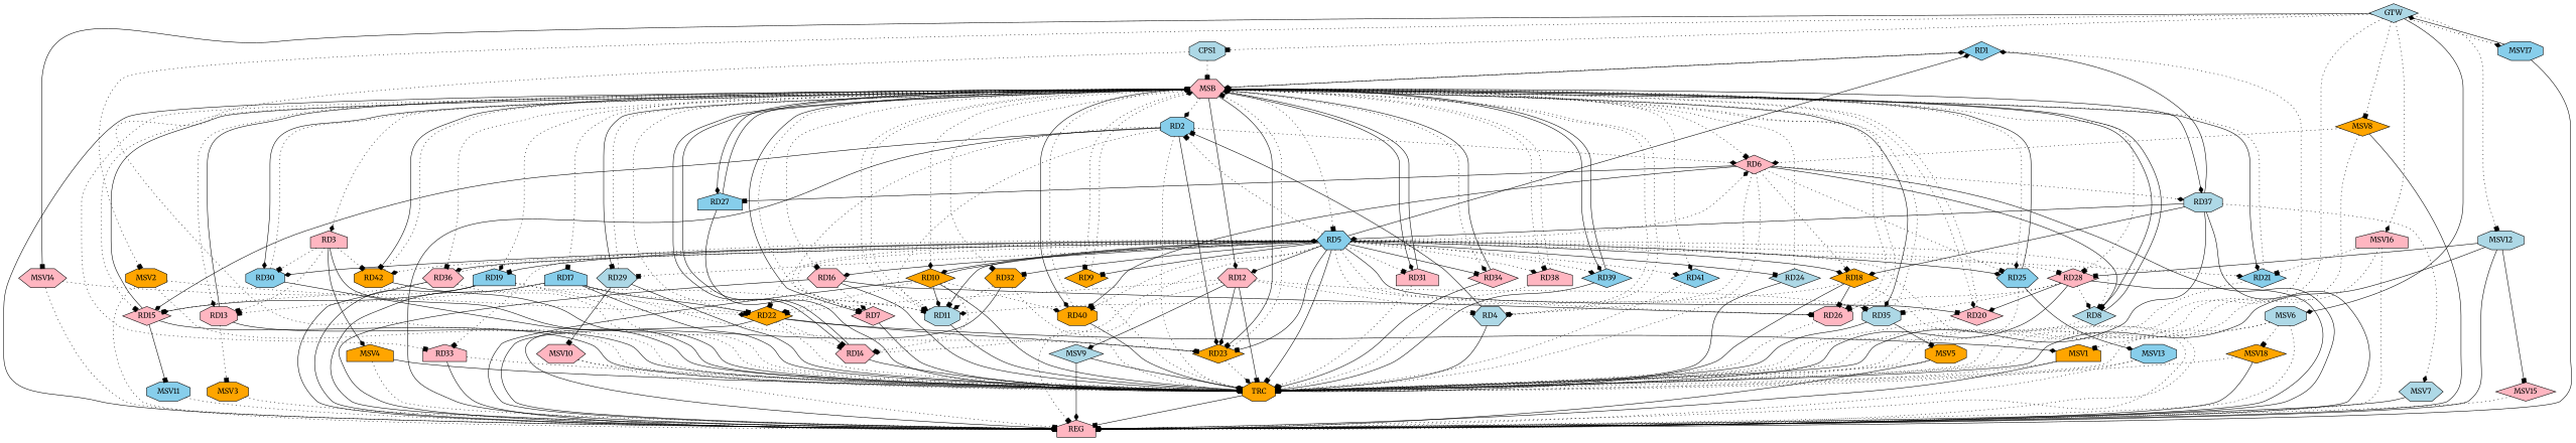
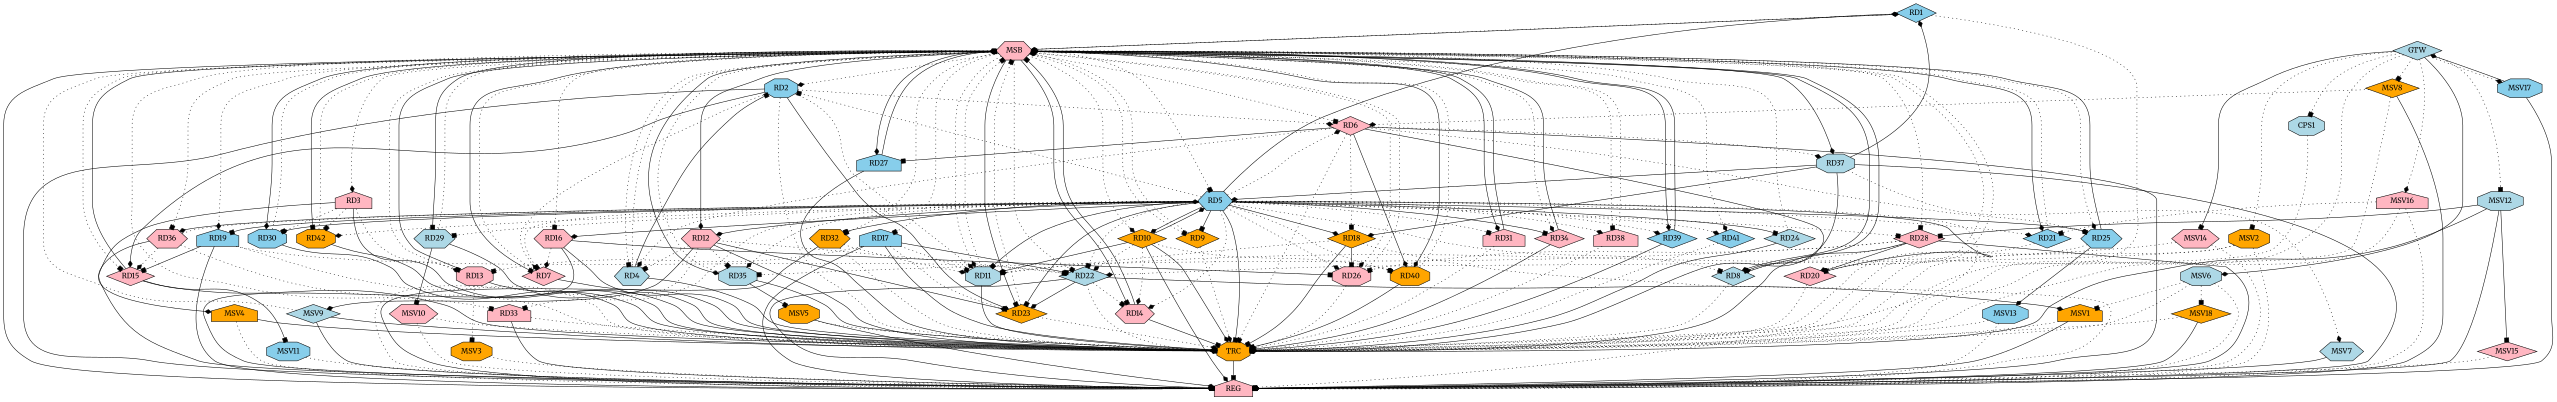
  strict digraph {
    fontname=Merriweather
    node [fillcolor=lightpink fontname=Merriweather shape=diamond style=filled]
    edge [arrowhead=box fontname=Merriweather style=dotted]
    n1 [fillcolor=skyblue label=RD1]
    n2 [label=MSB shape=hexagon]
    n3 [fillcolor=orange label=TRC shape=octagon]
    n4 [fillcolor=skyblue label=RD2 shape=octagon]
    n5 [fillcolor=lightblue label=RD4 shape=hexagon]
    n6 [label=RD6]
    n7 [label=RD7]
    n8 [fillcolor=lightblue label=RD11 shape=octagon]
    n9 [label=RD15]
    n10 [fillcolor=orange label=RD23]
    n11 [label=REG shape=house]
    n12 [label=RD3 shape=house]
    n13 [label=RD13 shape=octagon]
    n14 [fillcolor=skyblue label=RD30 shape=octagon]
    n15 [fillcolor=orange label=RD42 shape=octagon]
    n16 [fillcolor=skyblue label=RD5 shape=hexagon]
    n17 [fillcolor=lightblue label=RD8]
    n18 [fillcolor=orange label=RD9]
    n19 [fillcolor=orange label=RD10]
    n20 [label=RD12 shape=hexagon]
    n21 [label=RD14 shape=hexagon]
    n22 [label=RD16 shape=hexagon]
    n23 [fillcolor=skyblue label=RD19 shape=house]
    n24 [label=RD20]
    n25 [fillcolor=skyblue label=RD21]
-   n26 [fillcolor=orange label=RD22]
+   n26 [fillcolor=lightblue label=RD22]
    n27 [fillcolor=skyblue label=RD25 shape=hexagon]
    n28 [label=RD26 shape=octagon]
    n29 [label=RD28]
    n30 [fillcolor=lightblue label=RD29 shape=hexagon]
    n31 [label=RD31 shape=house]
    n32 [fillcolor=orange label=RD32 shape=hexagon]
    n33 [label=RD33 shape=house]
    n34 [label=RD34]
    n35 [fillcolor=lightblue label=RD35 shape=octagon]
    n36 [label=RD36 shape=hexagon]
    n37 [label=RD38 shape=house]
    n38 [fillcolor=skyblue label=RD39]
    n39 [fillcolor=orange label=RD40 shape=octagon]
    n40 [fillcolor=skyblue label=RD41]
    n41 [fillcolor=skyblue label=RD27 shape=house]
    n42 [fillcolor=lightblue label=RD37 shape=octagon]
    n43 [fillcolor=skyblue label=RD17 shape=house]
    n44 [fillcolor=orange label=RD18]
    n45 [fillcolor=skyblue label=MSV11 shape=octagon]
    n46 [fillcolor=orange label=MSV4 shape=house]
    n47 [fillcolor=orange label=MSV3 shape=octagon]
    n48 [fillcolor=lightblue label=RD24]
    n49 [fillcolor=lightblue label=MSV9]
    n50 [fillcolor=orange label=MSV1 shape=house]
    n51 [fillcolor=skyblue label=MSV13 shape=octagon]
    n52 [label=MSV10 shape=hexagon]
    n53 [fillcolor=orange label=MSV5 shape=octagon]
    n54 [fillcolor=lightblue label=MSV7 shape=hexagon]
    n55 [fillcolor=lightblue label=CPS1 shape=octagon]
    n56 [fillcolor=lightblue label=GTW]
    n57 [fillcolor=orange label=MSV2 shape=octagon]
    n58 [fillcolor=lightblue label=MSV6 shape=octagon]
    n59 [fillcolor=orange label=MSV8]
    n60 [fillcolor=lightblue label=MSV12 shape=octagon]
    n61 [label=MSV14 shape=hexagon]
    n62 [label=MSV16 shape=house]
    n63 [fillcolor=skyblue label=MSV17 shape=octagon]
    n64 [fillcolor=orange label=MSV18]
    n65 [label=MSV15]
    n1 -> n2 [arrowhead=diamond]
    n1 -> n3 [arrowhead=diamond]
    n2 -> n1 [arrowhead=diamond style=solid]
    n2 -> n4 [arrowhead=diamond]
    n2 -> n5
    n2 -> n6
    n2 -> n7 [style=solid]
    n2 -> n8 [arrowhead=diamond]
    n2 -> n9
    n2 -> n10 [style=solid]
    n2 -> n11 [style=solid]
    n2 -> n12 [arrowhead=diamond]
    n2 -> n13 [arrowhead=diamond]
    n2 -> n14 [arrowhead=diamond style=solid]
    n2 -> n15 [style=solid]
    n2 -> n16
    n2 -> n17 [arrowhead=diamond style=solid]
    n2 -> n18
    n2 -> n19 [arrowhead=diamond]
    n2 -> n20 [arrowhead=diamond style=solid]
    n2 -> n21 [style=solid]
    n2 -> n22
    n2 -> n23 [arrowhead=diamond]
    n2 -> n24 [arrowhead=diamond]
    n2 -> n25 [arrowhead=diamond style=solid]
    n2 -> n26
    n2 -> n27 [arrowhead=diamond]
    n2 -> n28 [arrowhead=diamond]
    n2 -> n29
    n2 -> n30 [style=solid]
    n2 -> n31 [arrowhead=diamond style=solid]
    n2 -> n32
    n2 -> n33
    n2 -> n34 [arrowhead=diamond]
    n2 -> n35 [arrowhead=diamond style=solid]
    n2 -> n36
    n2 -> n37
    n2 -> n38 [arrowhead=diamond style=solid]
    n2 -> n39 [arrowhead=diamond style=solid]
    n2 -> n40 [arrowhead=diamond]
    n2 -> n41 [arrowhead=diamond style=solid]
    n2 -> n42 [arrowhead=diamond style=solid]
    n2 -> n43
    n3 -> n11 [style=solid]
    n4 -> n3 [arrowhead=diamond]
    n4 -> n6 [arrowhead=diamond]
    n4 -> n7 [arrowhead=diamond]
    n4 -> n8 [arrowhead=diamond]
    n4 -> n9 [arrowhead=diamond style=solid]
    n4 -> n10 [arrowhead=diamond style=solid]
    n4 -> n11 [style=solid]
    n5 -> n2 [arrowhead=diamond]
    n5 -> n3 [style=solid]
    n5 -> n4 [style=solid]
    n6 -> n3
    n6 -> n5 [arrowhead=diamond]
    n6 -> n11 [style=solid]
    n6 -> n17 [style=solid]
    n6 -> n27
    n6 -> n39 [arrowhead=diamond style=solid]
    n6 -> n41 [style=solid]
    n6 -> n42 [arrowhead=diamond]
    n6 -> n44
    n7 -> n2
    n7 -> n3 [style=solid]
    n8 -> n2
    n8 -> n3 [style=solid]
    n9 -> n2 [style=solid]
    n9 -> n3 [arrowhead=diamond style=solid]
    n9 -> n45 [style=solid]
    n10 -> n2
    n10 -> n3 [arrowhead=diamond]
    n12 -> n3 [arrowhead=diamond style=solid]
    n12 -> n13
    n12 -> n14
    n12 -> n15
    n12 -> n46 [arrowhead=diamond style=solid]
    n13 -> n2 [arrowhead=diamond style=solid]
    n13 -> n3 [arrowhead=diamond style=solid]
    n13 -> n47
    n14 -> n2 [arrowhead=diamond]
    n14 -> n3 [arrowhead=diamond style=solid]
    n15 -> n2
    n15 -> n3 [arrowhead=diamond style=solid]
    n16 -> n1 [arrowhead=diamond style=solid]
    n16 -> n3 [style=solid]
    n16 -> n4
    n16 -> n6 [arrowhead=diamond]
    n16 -> n7
    n16 -> n8 [style=solid]
    n16 -> n10 [style=solid]
    n16 -> n11
    n16 -> n14 [arrowhead=diamond style=solid]
    n16 -> n15 [arrowhead=diamond]
    n16 -> n17
    n16 -> n18 [style=solid]
    n16 -> n19 [arrowhead=diamond style=solid]
    n16 -> n20 [arrowhead=diamond style=solid]
    n16 -> n21 [arrowhead=diamond]
    n16 -> n22 [arrowhead=diamond style=solid]
    n16 -> n23 [style=solid]
    n16 -> n24 [style=solid]
    n16 -> n25 [arrowhead=diamond]
    n16 -> n26
    n16 -> n27 [arrowhead=diamond style=solid]
    n16 -> n28 [arrowhead=diamond]
    n16 -> n29
    n16 -> n30
    n16 -> n31
    n16 -> n32 [style=solid]
    n16 -> n33
    n16 -> n34 [style=solid]
    n16 -> n35 [arrowhead=diamond]
    n16 -> n36 [arrowhead=diamond style=solid]
    n16 -> n37 [arrowhead=diamond]
    n16 -> n38 [arrowhead=diamond]
    n16 -> n39
    n16 -> n40 [arrowhead=diamond]
    n16 -> n44 [arrowhead=diamond style=solid]
    n16 -> n48 [style=solid]
    n17 -> n2 [arrowhead=diamond style=solid]
    n17 -> n3
    n18 -> n2 [arrowhead=diamond]
    n18 -> n3 [arrowhead=diamond]
    n19 -> n3 [arrowhead=diamond style=solid]
    n19 -> n8 [arrowhead=diamond style=solid]
    n19 -> n11 [arrowhead=diamond style=solid]
    n19 -> n16 [arrowhead=diamond style=solid]
    n19 -> n21 [arrowhead=diamond]
    n19 -> n26 [arrowhead=diamond]
    n19 -> n39 [arrowhead=diamond]
    n20 -> n3 [style=solid]
    n20 -> n5
    n20 -> n10 [arrowhead=diamond style=solid]
    n20 -> n11
    n20 -> n26
    n20 -> n35
    n20 -> n49 [arrowhead=diamond style=solid]
    n21 -> n2 [style=solid]
    n21 -> n3 [style=solid]
    n22 -> n3 [arrowhead=diamond style=solid]
    n22 -> n7 [arrowhead=diamond]
    n22 -> n11 [arrowhead=diamond style=solid]
    n22 -> n28 [style=solid]
    n23 -> n3
    n23 -> n9 [style=solid]
    n23 -> n11 [style=solid]
    n23 -> n26
    n24 -> n2
    n24 -> n3 [arrowhead=diamond]
    n25 -> n2 [arrowhead=diamond]
    n25 -> n3
    n26 -> n3 [arrowhead=diamond]
    n26 -> n10 [arrowhead=diamond style=solid]
    n26 -> n11 [arrowhead=diamond style=solid]
    n26 -> n21
    n26 -> n50 [arrowhead=diamond style=solid]
    n27 -> n2 [style=solid]
    n27 -> n3 [arrowhead=diamond]
    n27 -> n51 [arrowhead=diamond style=solid]
    n28 -> n2
    n28 -> n3
    n29 -> n3 [arrowhead=diamond style=solid]
    n29 -> n11 [arrowhead=diamond style=solid]
    n29 -> n17 [arrowhead=diamond]
    n29 -> n24 [arrowhead=diamond style=solid]
    n29 -> n28
    n29 -> n35
    n30 -> n2
    n30 -> n3 [style=solid]
    n30 -> n52 [style=solid]
    n31 -> n2 [arrowhead=diamond style=solid]
    n31 -> n3 [arrowhead=diamond]
    n32 -> n3 [arrowhead=diamond]
    n32 -> n8 [arrowhead=diamond]
    n32 -> n11 [style=solid]
    n33 -> n3 [arrowhead=diamond]
    n33 -> n11 [arrowhead=diamond style=solid]
    n34 -> n2 [arrowhead=diamond style=solid]
    n34 -> n3 [arrowhead=diamond style=solid]
    n35 -> n2
    n35 -> n3 [style=solid]
    n35 -> n53 [style=solid]
    n36 -> n3 [arrowhead=diamond]
    n36 -> n9 [arrowhead=diamond]
    n36 -> n11 [arrowhead=diamond style=solid]
    n36 -> n16 [arrowhead=diamond]
    n37 -> n2 [arrowhead=diamond]
    n37 -> n3
    n38 -> n2 [arrowhead=diamond style=solid]
    n38 -> n3 [style=solid]
    n39 -> n2
    n39 -> n3 [style=solid]
    n40 -> n3 [arrowhead=diamond]
    n41 -> n2 [style=solid]
    n41 -> n3 [arrowhead=diamond style=solid]
    n42 -> n1 [arrowhead=diamond style=solid]
    n42 -> n3 [arrowhead=diamond style=solid]
    n42 -> n11 [style=solid]
    n42 -> n16 [arrowhead=diamond style=solid]
    n42 -> n44 [arrowhead=diamond style=solid]
    n42 -> n54 [arrowhead=diamond]
    n43 -> n3 [arrowhead=diamond style=solid]
    n43 -> n8
    n43 -> n10
    n43 -> n11 [arrowhead=diamond style=solid]
    n43 -> n13
    n43 -> n26 [style=solid]
    n44 -> n3 [style=solid]
    n44 -> n8 [arrowhead=diamond]
    n44 -> n11
    n44 -> n28 [style=solid]
    n45 -> n11
    n46 -> n3 [style=solid]
    n46 -> n11 [arrowhead=diamond]
    n47 -> n11
    n48 -> n2
    n48 -> n3 [style=solid]
    n49 -> n3 [arrowhead=diamond style=solid]
    n49 -> n11 [arrowhead=diamond style=solid]
    n50 -> n3
    n50 -> n11 [arrowhead=diamond style=solid]
    n51 -> n3 [arrowhead=diamond]
    n51 -> n11 [arrowhead=diamond]
    n52 -> n3 [arrowhead=diamond]
    n52 -> n11
    n53 -> n3
    n53 -> n11 [arrowhead=diamond style=solid]
    n54 -> n11 [style=solid]
-   n55 -> n2
+   n49 -> n2
    n55 -> n3
    n56 -> n3 [arrowhead=diamond]
    n56 -> n55
    n56 -> n57
    n56 -> n58 [arrowhead=diamond style=solid]
    n56 -> n59
    n56 -> n60
    n56 -> n61 [style=solid]
    n56 -> n62 [arrowhead=diamond]
    n56 -> n63 [arrowhead=diamond]
    n57 -> n3
    n57 -> n11 [arrowhead=diamond]
    n57 -> n26 [arrowhead=diamond]
    n58 -> n3
    n58 -> n11 [arrowhead=diamond]
    n58 -> n50
    n58 -> n64
    n59 -> n3
    n59 -> n6 [arrowhead=diamond]
    n59 -> n11 [arrowhead=diamond style=solid]
    n60 -> n3 [arrowhead=diamond style=solid]
    n60 -> n11 [style=solid]
    n60 -> n29 [style=solid]
    n60 -> n65 [style=solid]
    n61 -> n8
    n61 -> n11
    n62 -> n3 [arrowhead=diamond]
    n62 -> n11
    n62 -> n25
    n63 -> n11 [style=solid]
    n63 -> n56 [arrowhead=diamond style=solid]
    n64 -> n3
    n64 -> n11 [style=solid]
    n65 -> n11
  }
